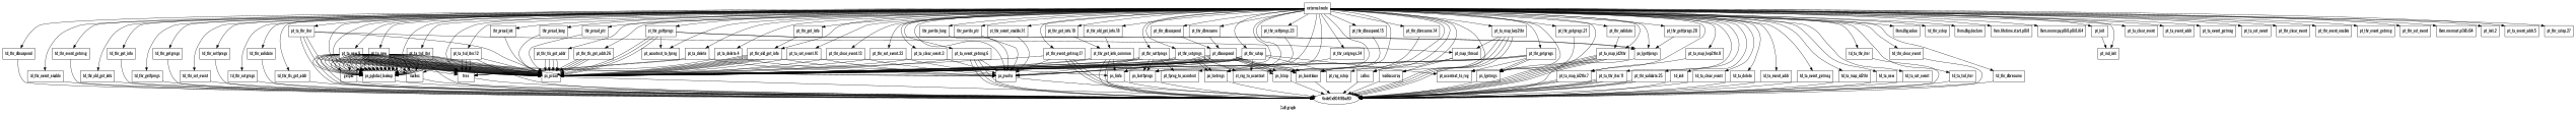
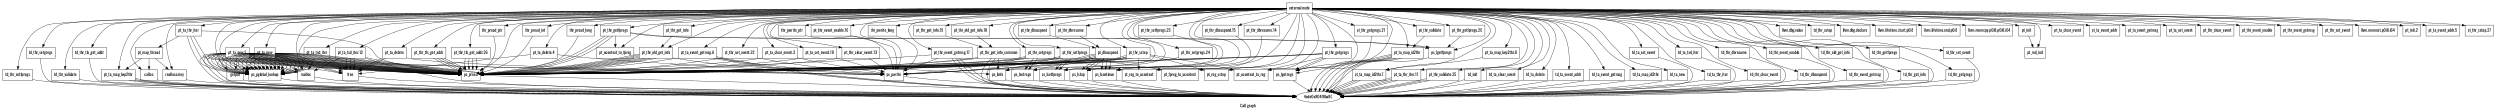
  digraph {
    fontname=Oswald
    label="Call graph"
    node [fontname=Oswald shape=record]
    edge [fontname=Oswald]
    n1 [label="{external node}"]
    n2 [label="{td_init}"]
    n3 [label="{llvm.dbg.value}"]
    n4 [label="{td_ta_clear_event}"]
    n5 [label="{td_ta_delete}"]
    n6 [label="{td_ta_event_addr}"]
    n7 [label="{td_ta_event_getmsg}"]
    n8 [label="{td_ta_map_id2thr}"]
    n9 [label="{td_ta_new}"]
    n10 [label="{td_ta_set_event}"]
    n11 [label="{td_ta_thr_iter}"]
    n12 [label="{td_ta_tsd_iter}"]
    n13 [label="{td_thr_clear_event}"]
    n14 [label="{td_thr_dbresume}"]
    n15 [label="{td_thr_dbsuspend}"]
    n16 [label="{td_thr_event_enable}"]
    n17 [label="{td_thr_event_getmsg}"]
    n18 [label="{td_thr_old_get_info}"]
    n19 [label="{td_thr_get_info}"]
    n20 [label="{td_thr_getfpregs}"]
    n21 [label="{td_thr_getgregs}"]
    n22 [label="{td_thr_set_event}"]
    n23 [label="{td_thr_setfpregs}"]
    n24 [label="{td_thr_setgregs}"]
    n25 [label="{td_thr_validate}"]
    n26 [label="{td_thr_tls_get_addr}"]
    n27 [label="{td_thr_sstep}"]
    n28 [label="{thr_pread_int}"]
    n29 [label="{llvm.dbg.declare}"]
    n30 [label="{llvm.lifetime.start.p0i8}"]
    n31 [label="{ps_pread}"]
+   n32 [label="{llvm.lifetime.end.p0i8}"]
    n33 [label="{thr_pread_long}"]
    n34 [label="{thr_pread_ptr}"]
    n35 [label="{ps_pwrite}"]
    n36 [label="{thr_pwrite_long}"]
    n37 [label="{thr_pwrite_ptr}"]
    n38 [label="{pt_reg_to_ucontext}"]
    n39 [label="{pt_ucontext_to_reg}"]
    n40 [label="{pt_fpreg_to_ucontext}"]
    n41 [label="{llvm.memcpy.p0i8.p0i8.i64}"]
    n42 [label="{pt_ucontext_to_fpreg}"]
    n43 [label="{pt_md_init}"]
    n44 [label="{pt_reg_sstep}"]
    n45 [label="{pt_init}"]
    n46 [label="{pt_ta_clear_event}"]
    n47 [label="{pt_ta_delete}"]
    n48 [label="{pt_ta_event_addr}"]
    n49 [label="{pt_ta_event_getmsg}"]
    n50 [label="{pt_ta_map_id2thr}"]
    n51 [label="{pt_ta_map_lwp2thr}"]
    n52 [label="{pt_ta_new}"]
    n53 [label="{pt_ta_set_event}"]
    n54 [label="{pt_ta_thr_iter}"]
    n55 [label="{pt_ta_tsd_iter}"]
    n56 [label="{pt_thr_clear_event}"]
    n57 [label="{pt_thr_dbresume}"]
    n58 [label="{pt_thr_dbsuspend}"]
    n59 [label="{pt_thr_event_enable}"]
    n60 [label="{pt_thr_event_getmsg}"]
    n61 [label="{pt_thr_old_get_info}"]
    n62 [label="{pt_thr_get_info}"]
    n63 [label="{pt_thr_getfpregs}"]
    n64 [label="{pt_thr_getgregs}"]
    n65 [label="{pt_thr_set_event}"]
    n66 [label="{pt_thr_setfpregs}"]
    n67 [label="{pt_thr_setgregs}"]
    n68 [label="{pt_thr_validate}"]
    n69 [label="{pt_thr_tls_get_addr}"]
    n70 [label="{pt_thr_sstep}"]
    n71 [label="{ps_lsetregs}"]
    n72 [label="{ps_lsetfpregs}"]
    n73 [label="{ps_lgetregs}"]
    n74 [label="{ps_lgetfpregs}"]
    n75 [label="{llvm.memset.p0i8.i64}"]
    n76 [label="{ps_linfo}"]
    n77 [label="{ps_lstop}"]
    n78 [label="{ps_lcontinue}"]
    n79 [label="{malloc}"]
    n80 [label="{free}"]
    n81 [label="{calloc}"]
    n82 [label="{reallocarray}"]
    n83 [label="{ps_pglobal_lookup}"]
    n84 [label="{getpid}"]
    n85 [label="{pt_init.2}"]
    n86 [label="{pt_ta_clear_event.3}"]
    n87 [label="{pt_ta_delete.4}"]
    n88 [label="{pt_ta_event_addr.5}"]
    n89 [label="{pt_ta_event_getmsg.6}"]
    n90 [label="{pt_ta_map_id2thr.7}"]
    n91 [label="{pt_ta_map_lwp2thr.8}"]
    n92 [label="{pt_ta_new.9}"]
    n93 [label="{pt_ta_set_event.10}"]
    n94 [label="{pt_ta_thr_iter.11}"]
    n95 [label="{pt_ta_tsd_iter.12}"]
    n96 [label="{pt_thr_clear_event.13}"]
    n97 [label="{pt_thr_dbresume.14}"]
    n98 [label="{pt_thr_dbsuspend.15}"]
    n99 [label="{pt_thr_event_enable.16}"]
    n100 [label="{pt_thr_event_getmsg.17}"]
    n101 [label="{pt_thr_old_get_info.18}"]
    n102 [label="{pt_thr_get_info.19}"]
    n103 [label="{pt_thr_getfpregs.20}"]
    n104 [label="{pt_thr_getgregs.21}"]
    n105 [label="{pt_thr_set_event.22}"]
    n106 [label="{pt_thr_setfpregs.23}"]
    n107 [label="{pt_thr_setgregs.24}"]
    n108 [label="{pt_thr_validate.25}"]
    n109 [label="{pt_thr_tls_get_addr.26}"]
    n110 [label="{pt_thr_sstep.27}"]
    Node0x804f8ba80 [shape=""]
    n112 [label="{pt_map_thread}"]
    n113 [label="{pt_dbsuspend}"]
    n114 [label="{pt_thr_get_info_common}"]
    n1 -> n2
    n1 -> n3
    n1 -> n4
    n1 -> n5
    n1 -> n6
    n1 -> n7
    n1 -> n8
    n1 -> n9
    n1 -> n10
    n1 -> n11
    n1 -> n12
    n1 -> n13
    n1 -> n14
    n1 -> n15
    n1 -> n16
    n1 -> n17
    n1 -> n18
    n1 -> n19
    n1 -> n20
    n1 -> n21
    n1 -> n22
    n1 -> n23
    n1 -> n24
    n1 -> n25
    n1 -> n26
    n1 -> n27
    n1 -> n28
    n1 -> n29
    n1 -> n30
+   n1 -> n31
+   n1 -> n32
    n1 -> n33
    n1 -> n34
    n1 -> n35
    n1 -> n36
    n1 -> n37
    n1 -> n38
    n1 -> n39
    n1 -> n40
    n1 -> n41
    n1 -> n42
    n1 -> n43
    n1 -> n44
    n1 -> n45
    n1 -> n46
    n1 -> n47
    n1 -> n48
    n1 -> n49
    n1 -> n50
    n1 -> n51
    n1 -> n52
    n1 -> n53
    n1 -> n54
    n1 -> n55
    n1 -> n56
    n1 -> n57
    n1 -> n58
    n1 -> n59
    n1 -> n60
    n1 -> n61
    n1 -> n62
    n1 -> n63
    n1 -> n64
    n1 -> n65
    n1 -> n66
    n1 -> n67
    n1 -> n68
    n1 -> n69
    n1 -> n70
    n1 -> n71
    n1 -> n72
    n1 -> n73
    n1 -> n74
    n1 -> n75
    n1 -> n76
    n1 -> n77
    n1 -> n78
    n1 -> n79
    n1 -> n80
    n1 -> n81
    n1 -> n82
    n1 -> n83
    n1 -> n84
    n1 -> n85
    n1 -> n86
    n1 -> n87
    n1 -> n88
    n1 -> n89
    n1 -> n90
    n1 -> n91
    n1 -> n92
    n1 -> n93
    n1 -> n94
    n1 -> n95
    n1 -> n96
    n1 -> n97
    n1 -> n98
    n1 -> n99
    n1 -> n100
    n1 -> n101
    n1 -> n102
    n1 -> n103
    n1 -> n104
    n1 -> n105
    n1 -> n106
    n1 -> n107
    n1 -> n108
    n1 -> n109
    n1 -> n110
    n2 -> Node0x804f8ba80
    n4 -> Node0x804f8ba80
    n5 -> Node0x804f8ba80
    n6 -> Node0x804f8ba80
    n7 -> Node0x804f8ba80
    n8 -> Node0x804f8ba80
    n9 -> Node0x804f8ba80
    n10 -> Node0x804f8ba80
    n11 -> Node0x804f8ba80
    n12 -> Node0x804f8ba80
    n13 -> Node0x804f8ba80
    n14 -> Node0x804f8ba80
    n15 -> Node0x804f8ba80
    n16 -> Node0x804f8ba80
    n17 -> Node0x804f8ba80
    n18 -> Node0x804f8ba80
    n19 -> Node0x804f8ba80
    n20 -> Node0x804f8ba80
    n21 -> Node0x804f8ba80
    n22 -> Node0x804f8ba80
    n23 -> Node0x804f8ba80
    n24 -> Node0x804f8ba80
    n25 -> Node0x804f8ba80
    n26 -> Node0x804f8ba80
    n28 -> n31
    n31 -> Node0x804f8ba80
    n33 -> n31
    n34 -> n31
    n35 -> Node0x804f8ba80
    n36 -> n35
    n37 -> n35
    n45 -> n43
    n47 -> n35
    n47 -> n80
    n47 -> n80
    n50 -> n73
    n50 -> Node0x804f8ba80
    n50 -> Node0x804f8ba80
    n50 -> Node0x804f8ba80
    n50 -> Node0x804f8ba80
    n50 -> Node0x804f8ba80
    n50 -> Node0x804f8ba80
    n51 -> Node0x804f8ba80
    n51 -> Node0x804f8ba80
    n51 -> Node0x804f8ba80
    n51 -> Node0x804f8ba80
-   n51 -> n112
+   n112 -> n51
    n52 -> n31
    n52 -> n31
    n52 -> n31
    n52 -> n31
    n52 -> n31
    n52 -> n31
    n52 -> n31
    n52 -> n31
    n52 -> n31
    n52 -> n31
    n52 -> n31
    n52 -> n31
    n52 -> n31
    n52 -> n31
    n52 -> n31
    n52 -> n31
    n52 -> n31
    n52 -> n31
    n52 -> n31
    n52 -> n35
    n52 -> n79
    n52 -> n80
    n52 -> n83
    n52 -> n83
    n52 -> n83
    n52 -> n83
    n52 -> n83
    n52 -> n83
    n52 -> n83
    n52 -> n83
    n52 -> n83
    n52 -> n83
    n52 -> n83
    n52 -> n83
    n52 -> n83
    n52 -> n83
    n52 -> n83
    n52 -> n83
    n52 -> n83
    n52 -> n83
    n52 -> n83
    n52 -> n83
    n52 -> n83
    n52 -> n83
    n52 -> n83
    n52 -> n83
    n52 -> n84
    n54 -> n31
    n54 -> Node0x804f8ba80
    n54 -> Node0x804f8ba80
    n54 -> Node0x804f8ba80
    n54 -> n112
    n55 -> n31
    n55 -> n79
    n55 -> n80
    n55 -> n80
    n55 -> n80
-   n55 -> Node0x804f8ba80
    n57 -> n113
    n58 -> n113
    n61 -> n31
    n61 -> n31
    n61 -> n31
    n61 -> n31
    n61 -> n31
    n61 -> n31
    n61 -> n31
    n61 -> n31
    n61 -> n76
    n62 -> n61
    n63 -> n31
    n63 -> n31
    n63 -> n31
    n63 -> n42
    n63 -> n74
    n63 -> n74
    n64 -> n31
    n64 -> n31
    n64 -> n31
    n64 -> n39
    n64 -> n73
    n64 -> n73
    n66 -> n31
    n66 -> n31
    n66 -> n31
    n66 -> n35
    n66 -> n40
    n66 -> n72
    n66 -> n72
    n67 -> n31
    n67 -> n31
    n67 -> n31
    n67 -> n35
    n67 -> n38
    n67 -> n71
    n67 -> n71
    n68 -> n50
    n69 -> n31
    n69 -> n31
    n69 -> n31
    n69 -> n31
    n70 -> n31
    n70 -> n31
    n70 -> n31
    n70 -> n31
    n70 -> n35
    n70 -> n35
    n70 -> n38
    n70 -> n39
    n70 -> n44
    n71 -> Node0x804f8ba80
    n72 -> Node0x804f8ba80
    n73 -> Node0x804f8ba80
    n74 -> Node0x804f8ba80
    n76 -> Node0x804f8ba80
    n77 -> Node0x804f8ba80
    n78 -> Node0x804f8ba80
    n79 -> Node0x804f8ba80
    n80 -> Node0x804f8ba80
    n81 -> Node0x804f8ba80
    n82 -> Node0x804f8ba80
    n83 -> Node0x804f8ba80
    n84 -> Node0x804f8ba80
    n86 -> n31
    n86 -> n35
    n87 -> n35
    n87 -> n80
    n89 -> n31
    n89 -> n35
    n89 -> Node0x804f8ba80
    n89 -> Node0x804f8ba80
    n89 -> Node0x804f8ba80
    n90 -> Node0x804f8ba80
    n90 -> Node0x804f8ba80
    n90 -> Node0x804f8ba80
    n91 -> n90
    n92 -> n31
    n92 -> n31
    n92 -> n31
    n92 -> n31
    n92 -> n31
    n92 -> n31
    n92 -> n31
    n92 -> n31
    n92 -> n31
    n92 -> n31
    n92 -> n31
    n92 -> n31
    n92 -> n31
    n92 -> n31
    n92 -> n31
    n92 -> n31
    n92 -> n31
    n92 -> n35
    n92 -> n79
    n92 -> n80
    n92 -> n83
    n92 -> n83
    n92 -> n83
    n92 -> n83
    n92 -> n83
    n92 -> n83
    n92 -> n83
    n92 -> n83
    n92 -> n83
    n92 -> n83
    n92 -> n83
    n92 -> n83
    n92 -> n83
    n92 -> n83
    n92 -> n83
    n92 -> n83
    n92 -> n83
    n92 -> n83
    n92 -> n83
    n92 -> n83
    n92 -> n83
    n92 -> n83
    n92 -> n83
    n92 -> n83
    n92 -> n83
    n92 -> n84
    n93 -> n31
    n93 -> n35
    n94 -> Node0x804f8ba80
    n94 -> Node0x804f8ba80
    n94 -> Node0x804f8ba80
    n94 -> Node0x804f8ba80
    n95 -> n31
    n95 -> n79
    n95 -> n80
    n95 -> n80
    n95 -> n80
    n95 -> Node0x804f8ba80
    n96 -> n31
    n96 -> n35
    n97 -> n78
    n98 -> n77
    n99 -> n35
    n100 -> n31
    n100 -> n35
    n100 -> Node0x804f8ba80
    n100 -> Node0x804f8ba80
    n100 -> Node0x804f8ba80
    n101 -> n114
    n102 -> n114
    n103 -> n74
    n104 -> n73
    n105 -> n31
    n105 -> n35
    n106 -> n72
    n107 -> n71
    n108 -> Node0x804f8ba80
    n108 -> Node0x804f8ba80
    n108 -> Node0x804f8ba80
    n109 -> n31
    n109 -> n31
    n109 -> n31
    n109 -> n31
    n112 -> n81
    n112 -> n82
    n113 -> n31
    n113 -> n31
    n113 -> n31
    n113 -> n31
    n113 -> n31
    n113 -> n31
    n113 -> n31
    n113 -> n35
    n113 -> n76
    n113 -> n77
    n113 -> n77
    n113 -> n77
    n113 -> n78
    n113 -> n78
    n113 -> n78
    n114 -> n31
    n114 -> n31
    n114 -> n76
    n114 -> Node0x804f8ba80
    n114 -> Node0x804f8ba80
  }
